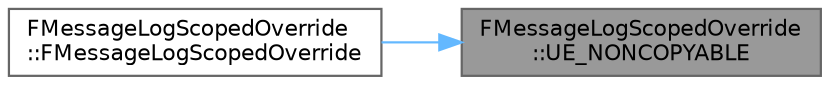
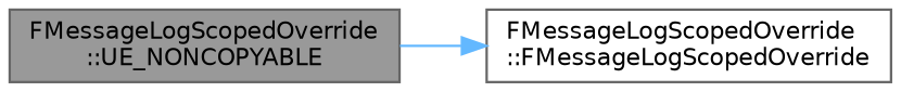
  digraph {
    rankdir=LR
    node [fontname=Helvetica fontsize=10 shape=box style=filled]
    n1 [color=gray40 fillcolor=grey60 fontcolor=black height=0.2 label="FMessageLogScopedOverride\l::UE_NONCOPYABLE" width=0.4]
    n2 [color=grey40 fillcolor=white height=0.2 label="FMessageLogScopedOverride\l::FMessageLogScopedOverride" width=0.4]
-   n2 -> n1 [color=steelblue1 fontname=Helvetica fontsize=10 labelfontname=Helvetica labelfontsize=10 style=solid]
+   n1 -> n2 [color=steelblue1 fontname=Helvetica fontsize=10 labelfontname=Helvetica labelfontsize=10 style=solid]
  }
